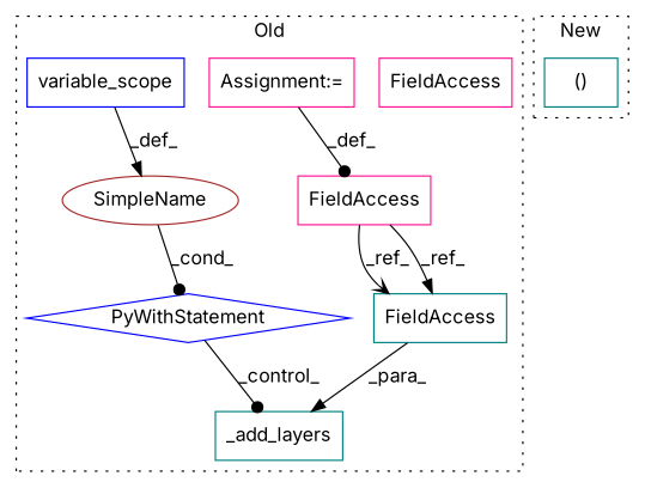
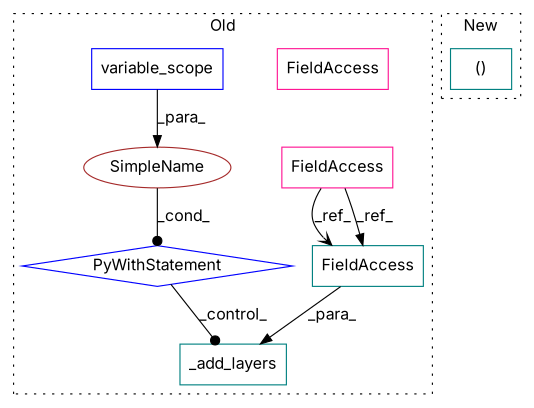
  digraph {
    fontname=Inter
    node [a=22 color=teal fontname=Inter l=12 s=2882 shape=box]
    edge [arrowhead=normal fontname=Inter]
    n1 [a=32 l="12,1" label=_add_layers s="2870,2894"]
    n2 [color=deeppink label=FieldAccess s=2804]
    n3 [color=deeppink label=FieldAccess]
-   n4 [a=7 color=deeppink l=1 label="Assignment:=" s=2738]
    n5 [a=42 color=brown label=SimpleName shape=ellipse l="" s=""]
    n6 [a=104 color=blue l="10,2" label=PyWithStatement s="2352,2393" shape=diamond]
    n7 [a=32 color=blue l="15,1" label=variable_scope s="2373,2392"]
    n8 [label=FieldAccess]
    n9 [a=106 l=27 label="()" s=2354]
    subgraph cluster_1 {
      label=Old
      style=dotted
      n1
      n2
      n3
-     n4
      n5
      n6
      n7
      n8
    }
    subgraph cluster_2 {
      label=New
      style=dotted
      n9
    }
    n2 -> n8 [arrowhead=vee label=_ref_]
    n2 -> n8 [label=_ref_]
-   n4 -> n2 [arrowhead=dot label=_def_]
    n5 -> n6 [arrowhead=dot label=_cond_]
    n6 -> n1 [arrowhead=dot label=_control_]
-   n7 -> n5 [label=_def_]
+   n7 -> n5 [label=_para_]
    n8 -> n1 [label=_para_]
  }
